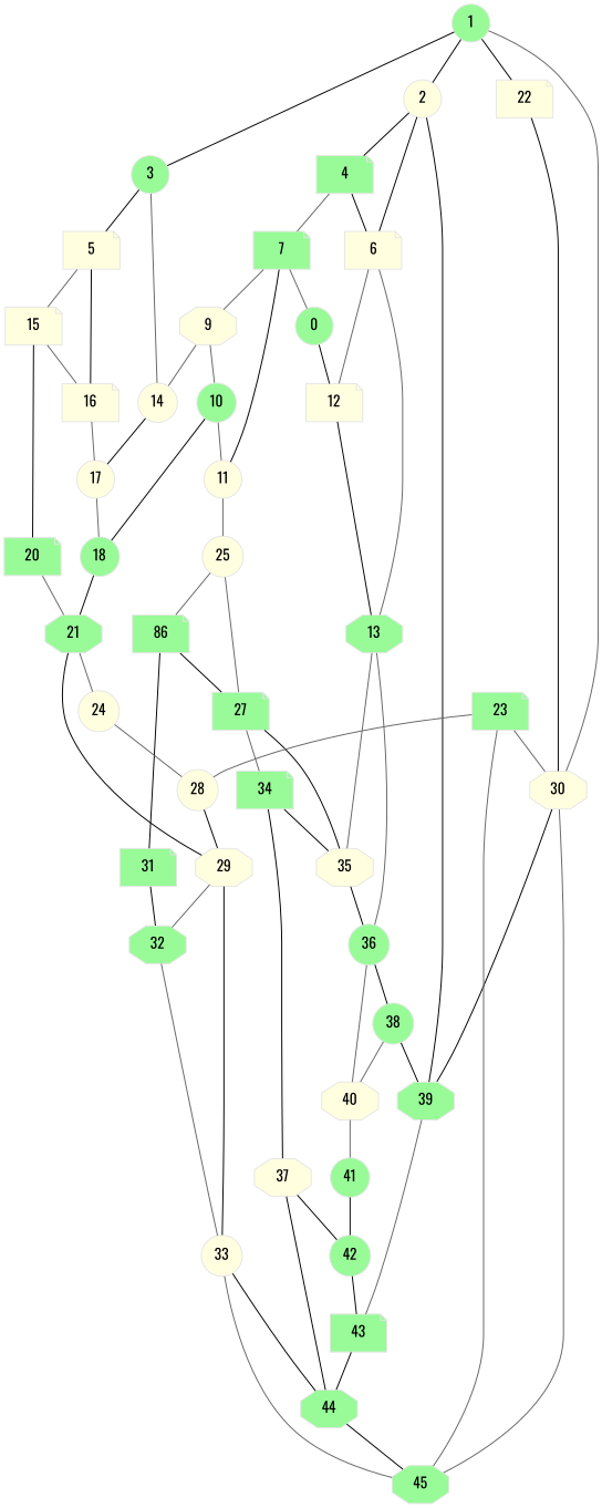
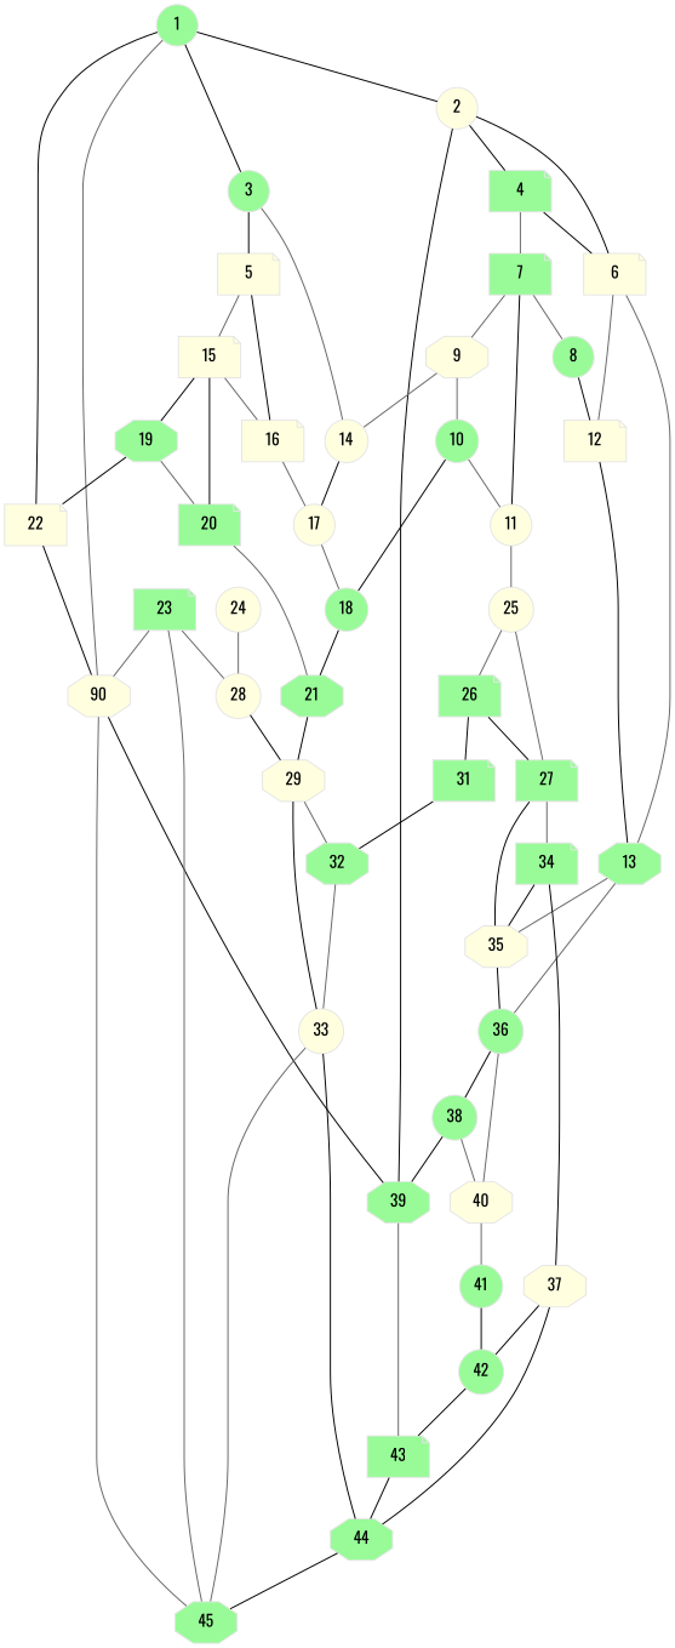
  graph {
    fontname=Oswald
    node [color=gray90 fillcolor=palegreen fontname=Oswald shape=circle style=filled]
    edge [color=black fontname=Oswald weight=1.0]
    1
    2 [fillcolor=lightyellow]
    3
    22 [fillcolor=lightyellow shape=note]
-   30 [fillcolor=lightyellow shape=octagon]
+   30 [fillcolor=lightyellow shape=octagon label=90]
    4 [shape=note]
    6 [fillcolor=lightyellow shape=note]
    39 [shape=octagon]
    5 [fillcolor=lightyellow shape=note]
    14 [fillcolor=lightyellow]
    45 [shape=octagon]
    7 [shape=note]
    12 [fillcolor=lightyellow shape=note]
    13 [shape=octagon]
    43 [shape=note]
    15 [fillcolor=lightyellow shape=note]
    16 [fillcolor=lightyellow shape=note]
    17 [fillcolor=lightyellow]
-   8 [label=0]
+   8
    9 [fillcolor=lightyellow shape=octagon]
    11 [fillcolor=lightyellow]
+   19 [shape=octagon]
    20 [shape=note]
    35 [fillcolor=lightyellow shape=octagon]
    36
    10
    25 [fillcolor=lightyellow]
    18
    21 [shape=octagon]
-   26 [shape=note label=86]
+   26 [shape=note]
    27 [shape=note]
    38
    40 [fillcolor=lightyellow shape=octagon]
    24 [fillcolor=lightyellow]
    29 [fillcolor=lightyellow shape=octagon]
    28 [fillcolor=lightyellow]
    32 [shape=octagon]
    33 [fillcolor=lightyellow]
    23 [shape=note]
    31 [shape=note]
    34 [shape=note]
    37 [fillcolor=lightyellow shape=octagon]
    44 [shape=octagon]
    42
    41
    1 -- 2
    1 -- 3
    1 -- 22
    1 -- 30 [color=gray40]
    2 -- 4
    2 -- 6
    2 -- 39
    3 -- 5
    3 -- 14 [color=gray40]
    22 -- 30
    30 -- 39
    30 -- 45 [color=gray40]
    4 -- 6
    4 -- 7 [color=gray40]
    6 -- 12 [color=gray40]
    6 -- 13 [color=gray40]
    39 -- 43 [color=gray40]
    5 -- 15 [color=gray40]
    5 -- 16
    14 -- 17
    7 -- 8 [color=gray40]
    7 -- 9 [color=gray40]
    7 -- 11
    12 -- 13
    13 -- 35 [color=gray40]
    13 -- 36 [color=gray40]
    43 -- 44
    15 -- 16 [color=gray40]
+   15 -- 19
    15 -- 20
    16 -- 17 [color=gray40 weight=2.0]
    17 -- 18 [color=gray40]
    8 -- 12 [weight=2.0]
    9 -- 14 [color=gray40 weight=2.0]
    9 -- 10 [color=gray40]
    11 -- 25 [color=gray40]
+   19 -- 22 [weight=2.0]
+   19 -- 20 [color=gray40]
    20 -- 21 [color=gray40]
    35 -- 36
    36 -- 38
    36 -- 40 [color=gray40]
    10 -- 11 [color=gray40]
    10 -- 18
    25 -- 26 [color=gray40]
    25 -- 27 [color=gray40]
    18 -- 21
-   21 -- 24 [color=gray40]
    21 -- 29
    26 -- 27
    26 -- 31 [weight=2.0]
    27 -- 35
    27 -- 34 [color=gray40]
    38 -- 39
    38 -- 40 [color=gray40]
    40 -- 41 [color=gray40 weight=2.0]
    24 -- 28 [color=gray40 weight=2.0]
    29 -- 32 [color=gray40]
    29 -- 33
    28 -- 29
    32 -- 33 [color=gray40]
    33 -- 45 [color=gray40]
    33 -- 44
    23 -- 30 [color=gray40]
    23 -- 45 [color=gray40]
    23 -- 28 [color=gray40]
    31 -- 32 [weight=2.0]
    34 -- 35
    34 -- 37
    37 -- 44
    37 -- 42
    44 -- 45
    42 -- 43
    41 -- 42 [weight=2.0]
  }
